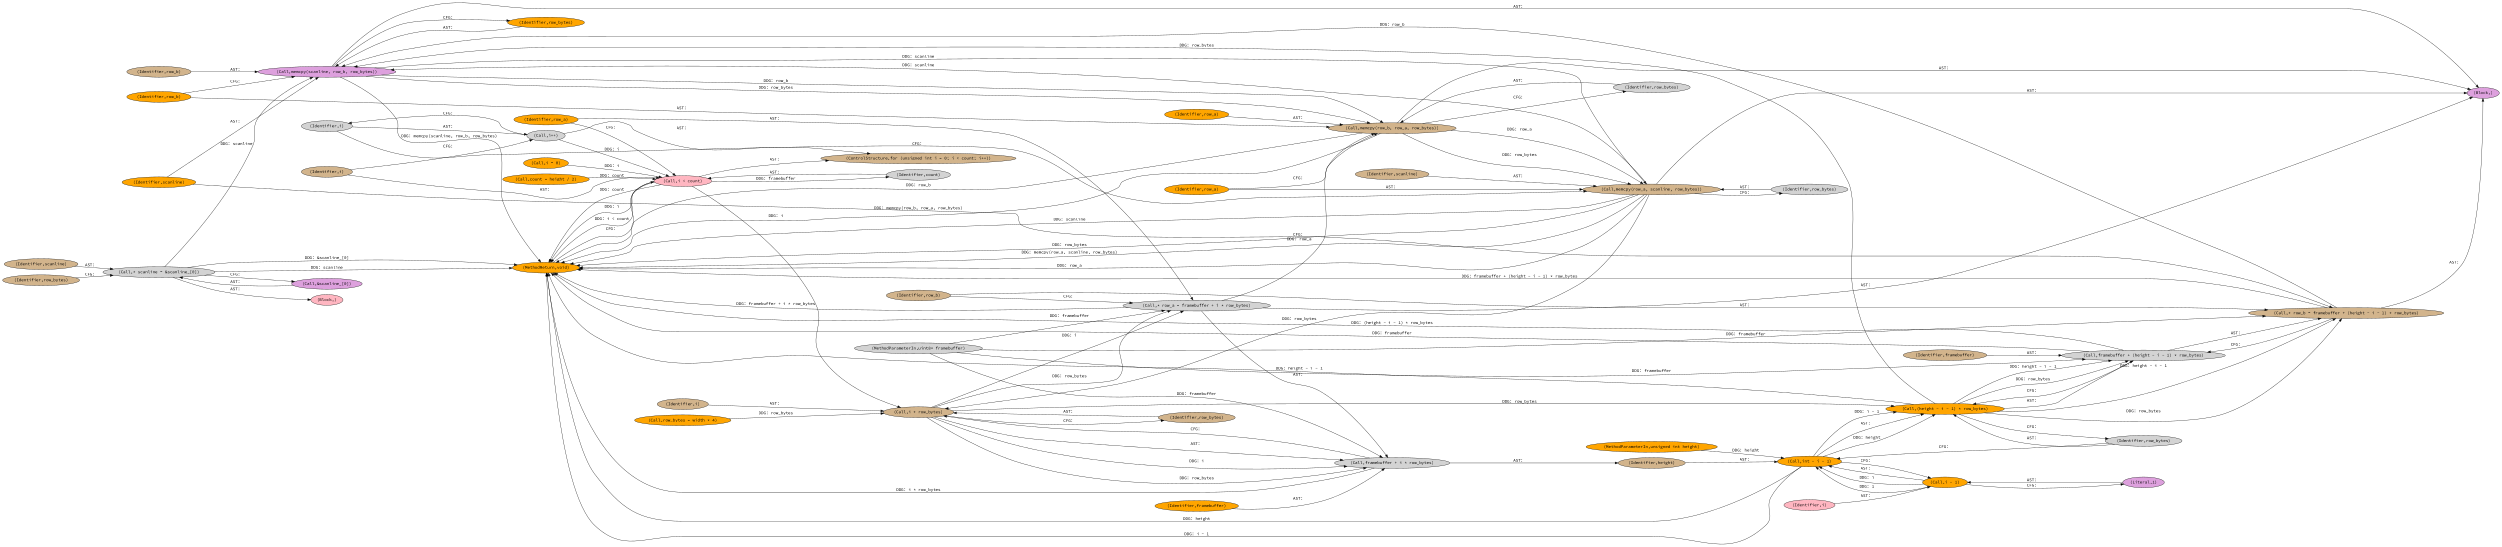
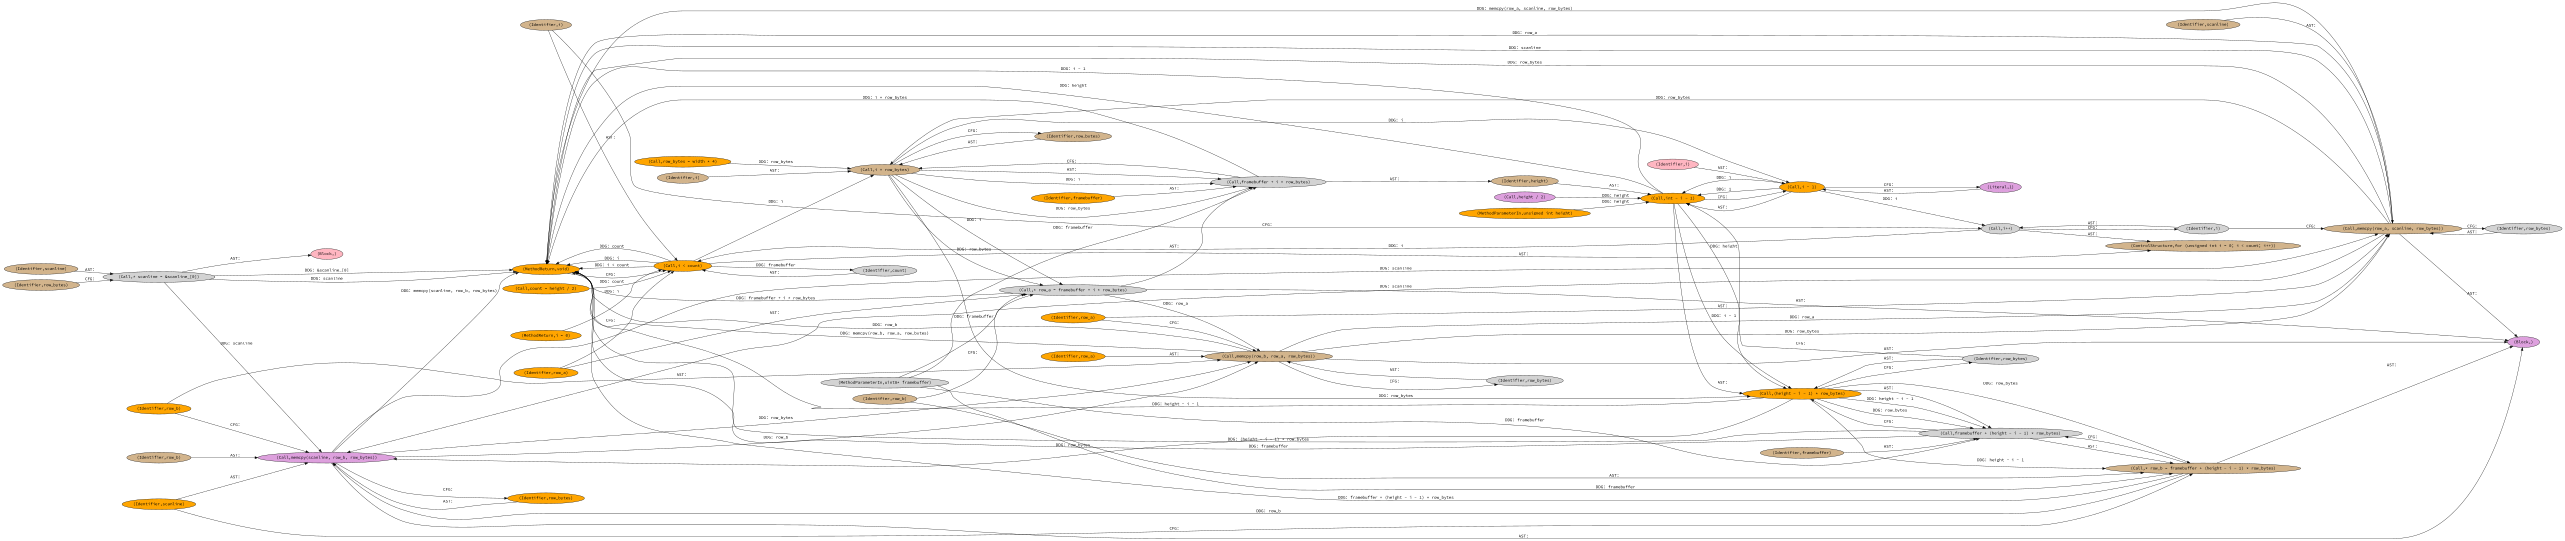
  digraph {
    fontname="Source Code Pro"
    rankdir=LR
    node [fillcolor=orange fontname="Source Code Pro" style=filled]
    edge [fontname="Source Code Pro"]
    n1 [fillcolor=lightgrey label="(Call,* scanline = &scanline_[0])"]
    n2 [fillcolor=plum label="(Call,memcpy(scanline, row_b, row_bytes))"]
    n3 [fillcolor=lightpink label="(Block,)"]
    n4 [label="(MethodReturn,void)"]
-   n5 [fillcolor=plum label="(Call,&scanline_[0])"]
    n6 [fillcolor=tan label="(Call,memcpy(row_b, row_a, row_bytes))"]
    n7 [fillcolor=tan label="(Call,memcpy(row_a, scanline, row_bytes))"]
    n8 [fillcolor=plum label="(Block,)"]
    n9 [label="(Identifier,row_bytes)"]
-   n10 [fillcolor=lightpink label="(Call,i < count)"]
+   n10 [label="(Call,i < count)"]
    n11 [fillcolor=lightgrey label="(Identifier,row_bytes)"]
    n12 [fillcolor=tan label="(Call,i * row_bytes)"]
    n13 [fillcolor=lightgrey label="(Identifier,row_bytes)"]
    n14 [fillcolor=lightgrey label="(Call,* row_a = framebuffer + i * row_bytes)"]
    n15 [fillcolor=lightgrey label="(Call,framebuffer + i * row_bytes)"]
    n16 [label="(Call,i - 1)"]
    n17 [label="(Call,(height - i - 1) * row_bytes)"]
    n18 [fillcolor=tan label="(Identifier,row_bytes)"]
    n19 [fillcolor=tan label="(Identifier,height)"]
    n20 [fillcolor=lightgrey label="(Call,i++)"]
    n21 [label="(Call,int - i - 1)"]
    n22 [fillcolor=plum label="(Literal,1)"]
    n23 [fillcolor=tan label="(Call,* row_b = framebuffer + (height - i - 1) * row_bytes)"]
    n24 [fillcolor=lightgrey label="(Call,framebuffer + (height - i - 1) * row_bytes)"]
    n25 [fillcolor=lightgrey label="(Identifier,row_bytes)"]
    n26 [fillcolor=tan label="(ControlStructure,for (unsigned int i = 0; i < count; i++))"]
    n27 [fillcolor=lightgrey label="(Identifier,i)"]
    n28 [fillcolor=lightgrey label="(Identifier,count)"]
    n29 [label="(Identifier,row_a)"]
    n30 [label="(Call,row_bytes = width * 4)"]
    n31 [fillcolor=tan label="(Identifier,i)"]
    n32 [label="(Identifier,row_a)"]
    n33 [fillcolor=tan label="(Identifier,scanline)"]
    n34 [fillcolor=tan label="(Identifier,row_bytes)"]
    n35 [fillcolor=tan label="(Identifier,row_b)"]
    n36 [fillcolor=tan label="(Identifier,scanline)"]
+   n37 [fillcolor=plum label="(Call,height / 2)"]
    n38 [label="(Call,count = height / 2)"]
    n39 [fillcolor=lightgrey label="(MethodParameterIn,uint8* framebuffer)"]
    n40 [label="(Identifier,framebuffer)"]
    n41 [fillcolor=tan label="(Identifier,i)"]
    n42 [label="(MethodParameterIn,unsigned int height)"]
    n43 [label="(Identifier,row_a)"]
    n44 [label="(Identifier,row_b)"]
    n45 [fillcolor=tan label="(Identifier,framebuffer)"]
    n46 [fillcolor=tan label="(Identifier,row_b)"]
-   n47 [label="(Call,i = 0)"]
+   n47 [label="(MethodReturn,i = 0)"]
    n48 [label="(Identifier,scanline)"]
    n49 [fillcolor=lightpink label="(Identifier,i)"]
    n1 -> n2 [label="DDG: scanline"]
    n1 -> n3 [label="AST: "]
    n1 -> n4 [label="DDG: &scanline_[0]"]
    n1 -> n4 [label="DDG: scanline"]
-   n1 -> n5 [label="CFG: "]
    n2 -> n4 [label="DDG: memcpy(scanline, row_b, row_bytes)"]
    n2 -> n6 [label="DDG: row_b"]
    n2 -> n6 [label="DDG: row_bytes"]
    n2 -> n7 [label="DDG: scanline"]
    n2 -> n8 [label="AST: "]
    n2 -> n9 [label="CFG: "]
    n4 -> n10 [label="CFG: "]
-   n5 -> n1 [label="AST: "]
    n6 -> n4 [label="DDG: row_b"]
    n6 -> n4 [label="DDG: memcpy(row_b, row_a, row_bytes)"]
    n6 -> n7 [label="DDG: row_a"]
    n6 -> n7 [label="DDG: row_bytes"]
    n6 -> n8 [label="AST: "]
    n6 -> n11 [label="CFG: "]
    n7 -> n2 [label="DDG: scanline"]
    n7 -> n4 [label="DDG: memcpy(row_a, scanline, row_bytes)"]
    n7 -> n4 [label="DDG: row_a"]
    n7 -> n4 [label="DDG: scanline"]
    n7 -> n4 [label="DDG: row_bytes"]
    n7 -> n8 [label="AST: "]
    n7 -> n12 [label="DDG: row_bytes"]
    n7 -> n13 [label="CFG: "]
    n9 -> n2 [label="AST: "]
    n10 -> n4 [label="DDG: count"]
    n10 -> n4 [label="DDG: i"]
    n10 -> n4 [label="DDG: i < count"]
    n10 -> n12 [label="DDG: i"]
    n10 -> n26 [label="AST: "]
    n10 -> n28 [label="DDG: framebuffer"]
    n11 -> n6 [label="AST: "]
    n12 -> n14 [label="DDG: i"]
    n12 -> n14 [label="DDG: row_bytes"]
    n12 -> n15 [label="AST: "]
    n12 -> n15 [label="DDG: i"]
    n12 -> n15 [label="DDG: row_bytes"]
+   n12 -> n16 [label="DDG: i"]
    n12 -> n17 [label="DDG: row_bytes"]
    n12 -> n18 [label="CFG: "]
    n13 -> n7 [label="AST: "]
    n14 -> n4 [label="DDG: framebuffer + i * row_bytes"]
    n14 -> n6 [label="DDG: row_a"]
    n14 -> n8 [label="AST: "]
    n14 -> n15 [label="AST: "]
    n15 -> n4 [label="DDG: i * row_bytes"]
    n15 -> n12 [label="CFG: "]
    n15 -> n19 [label="AST: "]
+   n16 -> n20 [label="DDG: i"]
    n16 -> n21 [label="AST: "]
    n16 -> n21 [label="DDG: i"]
    n16 -> n21 [label="DDG: 1"]
    n16 -> n22 [label="CFG: "]
    n17 -> n2 [label="DDG: row_bytes"]
    n17 -> n4 [label="DDG: height - i - 1"]
    n17 -> n23 [label="DDG: height - i - 1"]
    n17 -> n23 [label="DDG: row_bytes"]
    n17 -> n24 [label="AST: "]
    n17 -> n24 [label="DDG: height - i - 1"]
    n17 -> n24 [label="DDG: row_bytes"]
    n17 -> n25 [label="CFG: "]
    n18 -> n12 [label="AST: "]
    n19 -> n21 [label="AST: "]
    n20 -> n10 [label="DDG: i"]
    n20 -> n26 [label="AST: "]
    n20 -> n27 [label="CFG: "]
    n21 -> n4 [label="DDG: i - 1"]
    n21 -> n4 [label="DDG: height"]
    n21 -> n16 [label="CFG: "]
    n21 -> n17 [label="AST: "]
    n21 -> n17 [label="DDG: height"]
    n21 -> n17 [label="DDG: i - 1"]
    n22 -> n16 [label="AST: "]
    n23 -> n2 [label="DDG: row_b"]
    n23 -> n4 [label="DDG: framebuffer + (height - i - 1) * row_bytes"]
    n23 -> n8 [label="AST: "]
    n23 -> n24 [label="CFG: "]
    n24 -> n4 [label="DDG: (height - i - 1) * row_bytes"]
    n24 -> n4 [label="DDG: framebuffer"]
    n24 -> n17 [label="CFG: "]
    n24 -> n23 [label="AST: "]
    n25 -> n17 [label="AST: "]
    n25 -> n21 [label="CFG: "]
    n27 -> n7 [label="CFG: "]
    n27 -> n20 [label="AST: "]
    n28 -> n10 [label="AST: "]
    n29 -> n6 [label="CFG: "]
    n29 -> n7 [label="AST: "]
    n30 -> n12 [label="DDG: row_bytes"]
    n31 -> n10 [label="AST: "]
    n31 -> n20 [label="CFG: "]
    n32 -> n6 [label="AST: "]
    n33 -> n1 [label="AST: "]
    n34 -> n1 [label="CFG: "]
    n35 -> n14 [label="CFG: "]
    n35 -> n23 [label="AST: "]
    n36 -> n7 [label="AST: "]
+   n37 -> n21 [label="DDG: height"]
    n38 -> n10 [label="DDG: count"]
    n39 -> n14 [label="DDG: framebuffer"]
    n39 -> n15 [label="DDG: framebuffer"]
    n39 -> n23 [label="DDG: framebuffer"]
    n39 -> n24 [label="DDG: framebuffer"]
    n40 -> n15 [label="AST: "]
    n41 -> n12 [label="AST: "]
    n42 -> n21 [label="DDG: height"]
    n43 -> n10 [label="CFG: "]
    n43 -> n14 [label="AST: "]
    n44 -> n2 [label="CFG: "]
    n44 -> n6 [label="AST: "]
    n45 -> n24 [label="AST: "]
    n46 -> n2 [label="AST: "]
    n47 -> n10 [label="DDG: i"]
    n48 -> n2 [label="AST: "]
    n48 -> n23 [label="CFG: "]
    n49 -> n16 [label="AST: "]
  }
